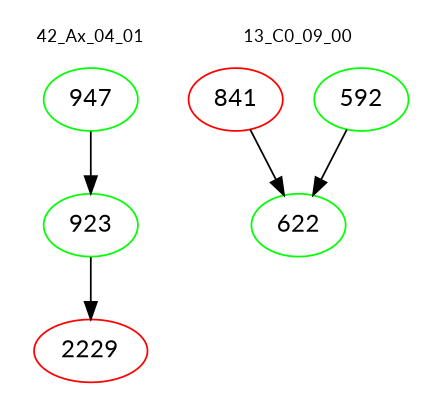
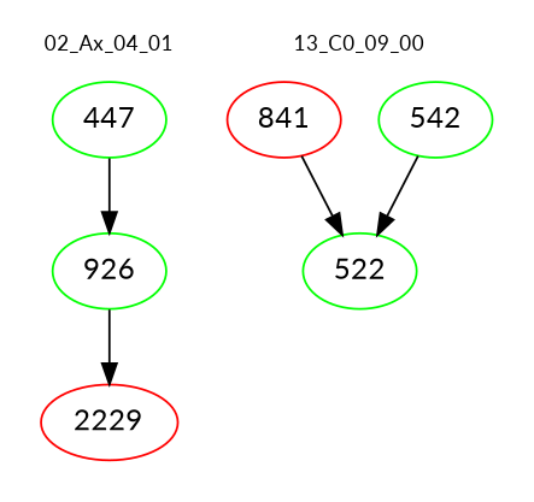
  digraph {
    fontname=Lato
    node [color=green fontname=Lato]
    edge [color=black fontname=Lato]
-   n1 [label=947]
-   n2 [label=923]
+   n1 [label=447]
+   n2 [label=926]
    n3 [color=red label=2229]
-   n4 [label=592]
-   n5 [label=622]
+   n4 [label=542]
+   n5 [label=522]
    n6 [color=red label=841]
    subgraph cluster_1 {
      color=white
      fontsize=10
-     label="42_Ax_04_01"
+     label="02_Ax_04_01"
      n1
      n2
      n3
    }
    subgraph cluster_2 {
      color=white
      fontsize=10
      label="13_C0_09_00"
      n4
      n5
      n6
    }
    n1 -> n2
    n2 -> n3
    n4 -> n5
    n6 -> n5
  }
